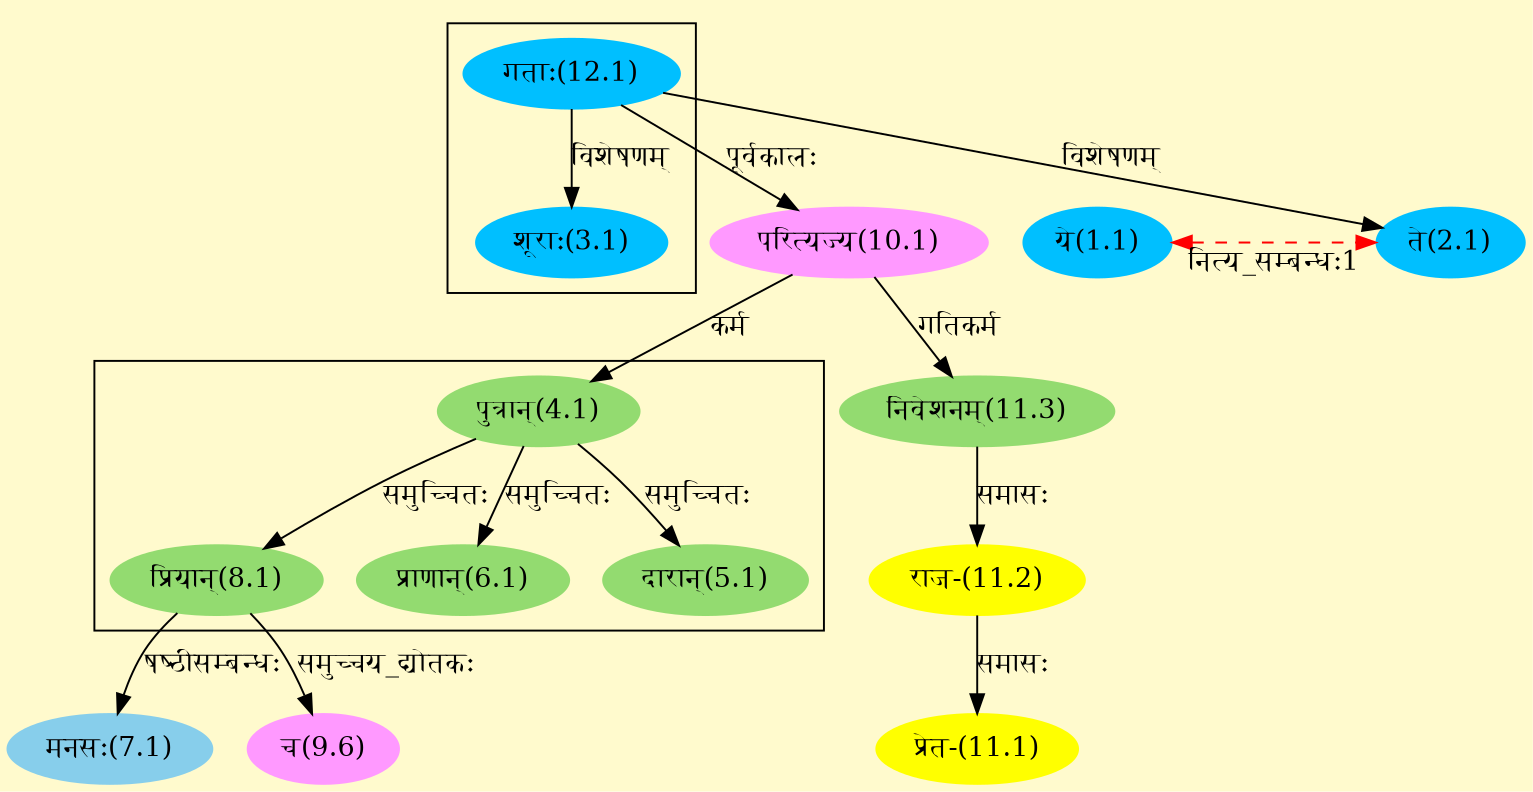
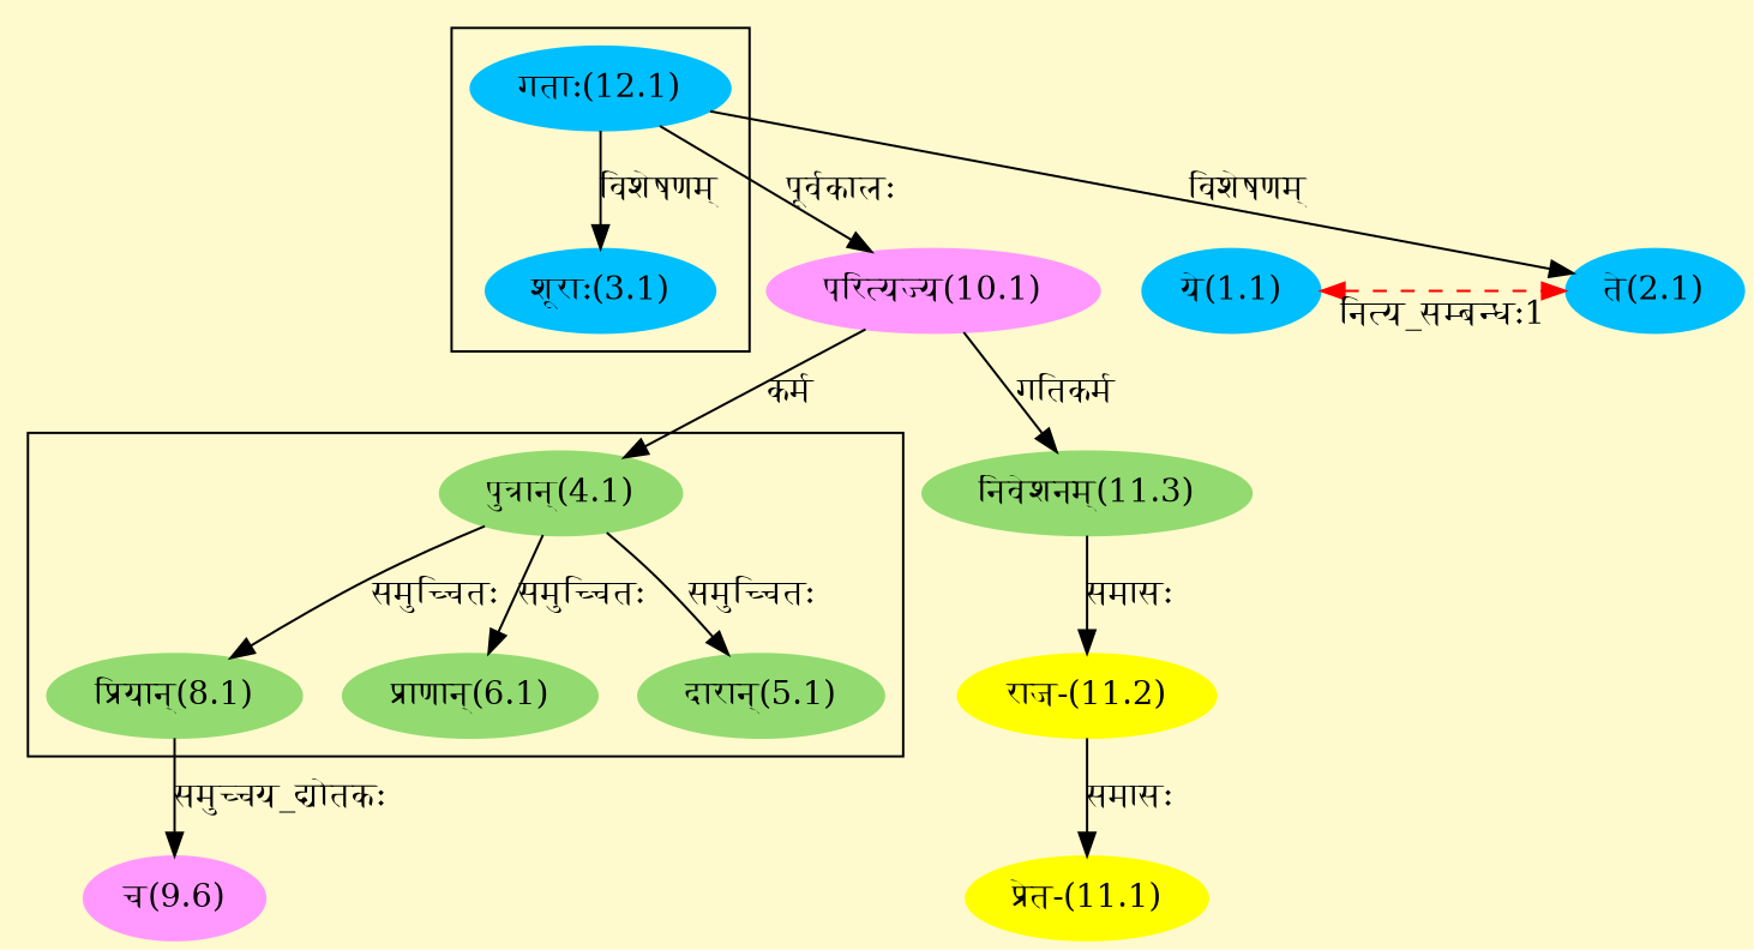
  digraph {
    bgcolor=lemonchiffon1
    compound=true
    rankdir=BT
    node [color="#93DB70" style=filled]
    edge [dir=back]
    n1 [color="#00BFFF" label="ते(2.1)"]
    n2 [color="#00BFFF" label="ये(1.1)"]
    n3 [color="#00BFFF" label="गताः(12.1)"]
    n4 [color="#00BFFF" label="शूराः(3.1)"]
    n5 [label="दारान्(5.1)"]
    n6 [label="पुत्रान्(4.1)"]
    n7 [label="प्राणान्(6.1)"]
    n8 [label="प्रियान्(8.1)"]
    n9 [color="#FF99FF" label="परित्यज्य(10.1)"]
-   n10 [color="#87CEEB" label="मनसः(7.1)"]
    n11 [color="#FF99FF" label="च(9.6)"]
    n12 [color="#FFFF00" label="प्रेत-(11.1)"]
    n13 [color="#FFFF00" label="राज-(11.2)"]
    n14 [label="निवेशनम्(11.3)"]
    subgraph sub_1 {
      rank=same
      n1
      n2
    }
    subgraph cluster_2 {
      n3
      n4
    }
    subgraph cluster_3 {
      n5
      n6
      n7
      n8
    }
    n1 -> n3 [label="विशेषणम्"]
    n2 -> n1 [color=red dir=both label="नित्य_सम्बन्धः1" style=dashed]
    n4 -> n3 [label="विशेषणम्"]
    n5 -> n6 [label="समुच्चितः"]
    n6 -> n9 [label="कर्म"]
    n7 -> n6 [label="समुच्चितः"]
    n8 -> n6 [label="समुच्चितः"]
    n9 -> n3 [label="पूर्वकालः"]
-   n10 -> n8 [label="षष्ठीसम्बन्धः"]
    n11 -> n8 [label="समुच्चय_द्योतकः"]
    n12 -> n13 [label="समासः"]
    n13 -> n14 [label="समासः"]
    n14 -> n9 [label="गतिकर्म"]
  }
